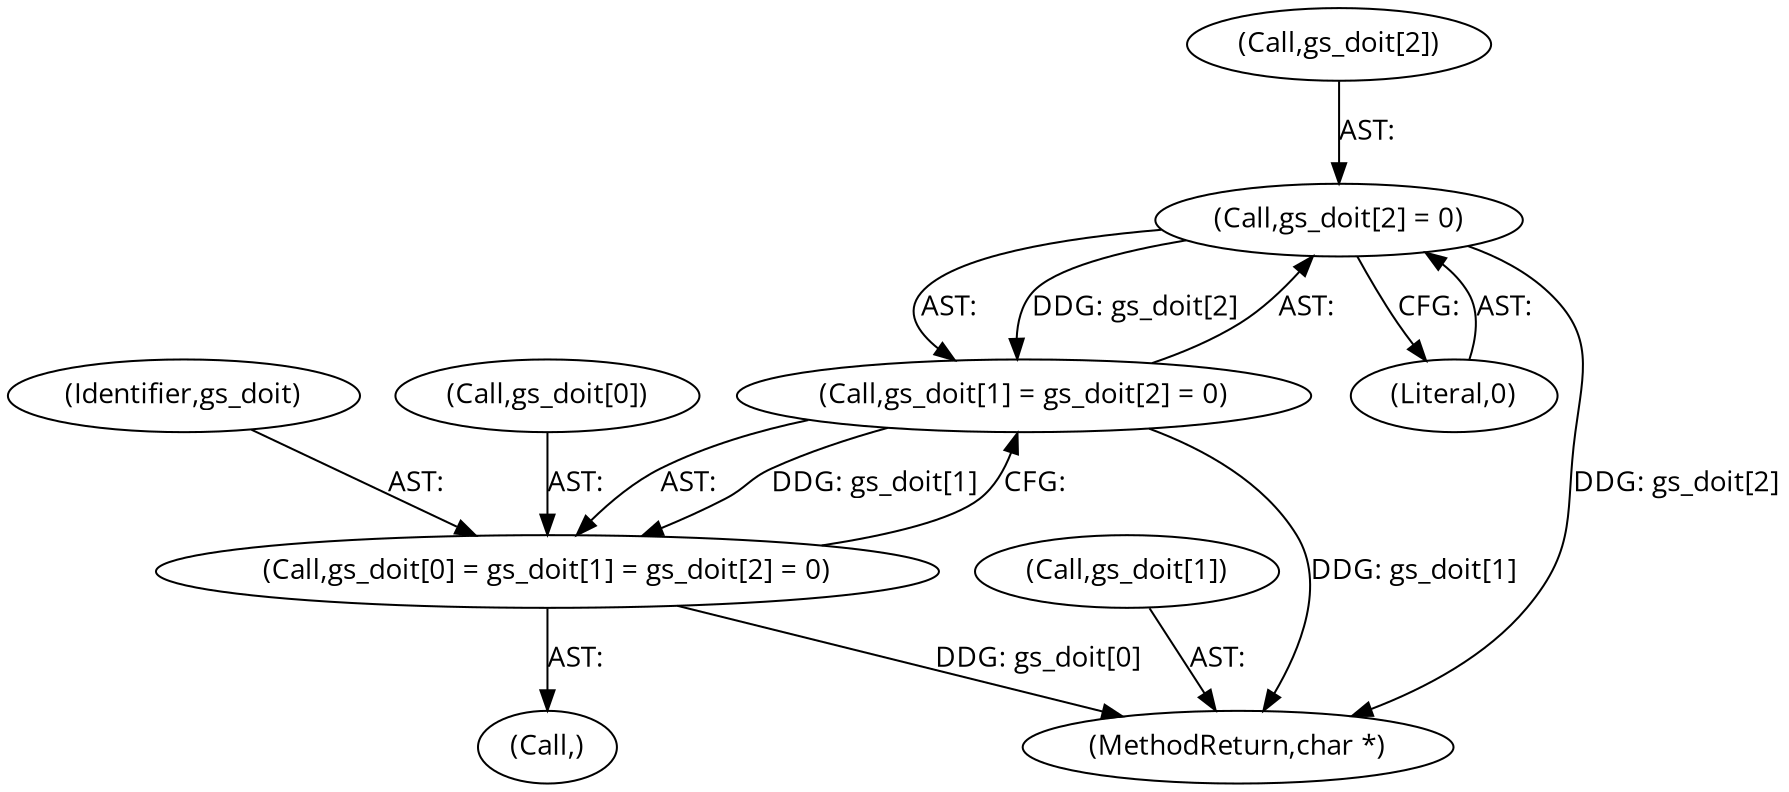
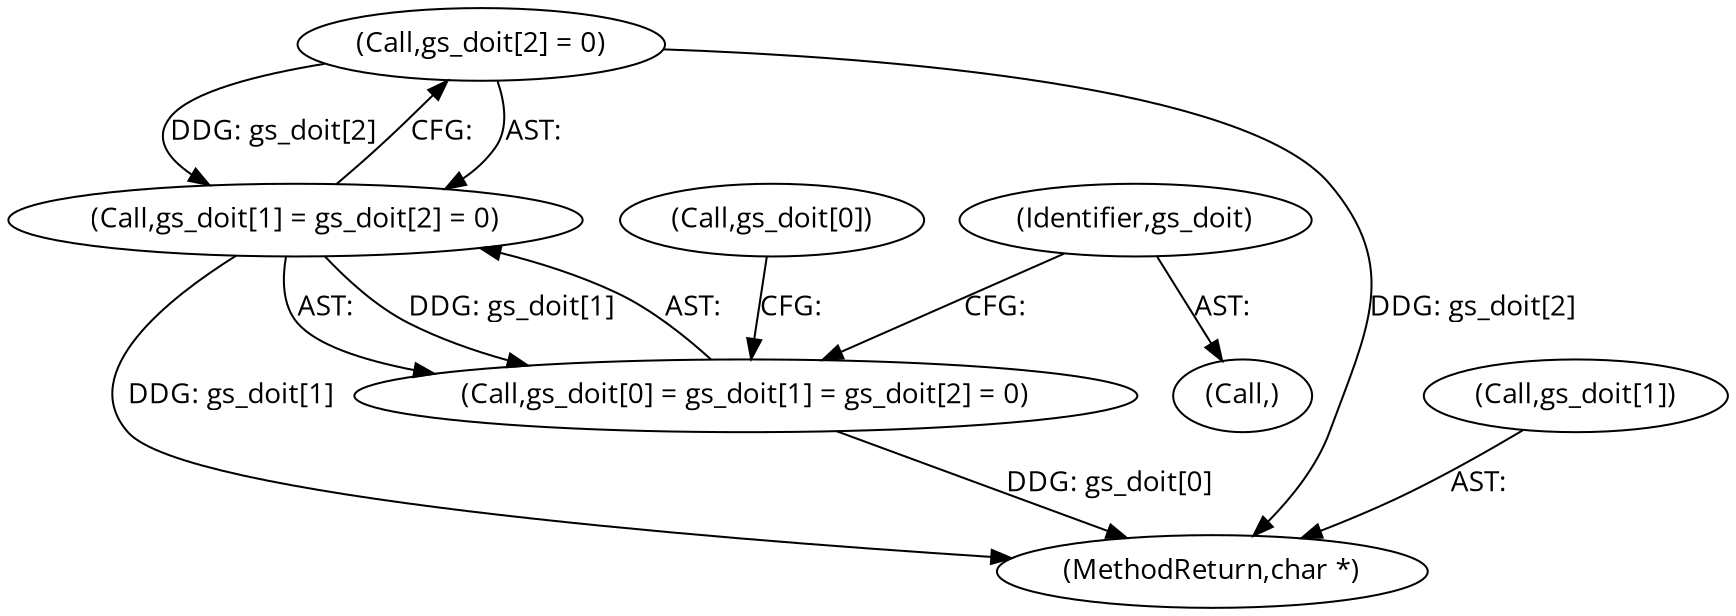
  digraph {
    fontname="Open Sans"
    node [fontname="Open Sans"]
    edge [fontname="Open Sans"]
    n1 [label="(Call,gs_doit[2] = 0)"]
    n2 [label="(Call,gs_doit[1] = gs_doit[2] = 0)"]
-   n3 [label="(Literal,0)"]
    n4 [label="(MethodReturn,char *)"]
    n5 [label="(Call,gs_doit[0] = gs_doit[1] = gs_doit[2] = 0)"]
    n6 [label="(Call,)"]
    n7 [label="(Identifier,gs_doit)"]
    n8 [label="(Call,gs_doit[1])"]
    n9 [label="(Call,gs_doit[0])"]
-   n10 [label="(Call,gs_doit[2])"]
    n1 -> n2 [label="AST: "]
    n1 -> n2 [label="DDG: gs_doit[2]"]
-   n1 -> n3 [label="CFG: "]
    n1 -> n4 [label="DDG: gs_doit[2]"]
-   n2 -> n1 [label="AST: "]
+   n2 -> n1 [label="CFG: "]
    n2 -> n4 [label="DDG: gs_doit[1]"]
    n2 -> n5 [label="AST: "]
    n2 -> n5 [label="DDG: gs_doit[1]"]
-   n3 -> n1 [label="AST: "]
-   n5 -> n2 [label="CFG: "]
+   n5 -> n2 [label="AST: "]
    n5 -> n4 [label="DDG: gs_doit[0]"]
-   n5 -> n6 [label="AST: "]
-   n7 -> n5 [label="AST: "]
+   n7 -> n6 [label="AST: "]
+   n7 -> n5 [label="CFG: "]
    n8 -> n4 [label="AST: "]
-   n9 -> n5 [label="AST: "]
-   n10 -> n1 [label="AST: "]
+   n9 -> n5 [label="CFG: "]
  }
